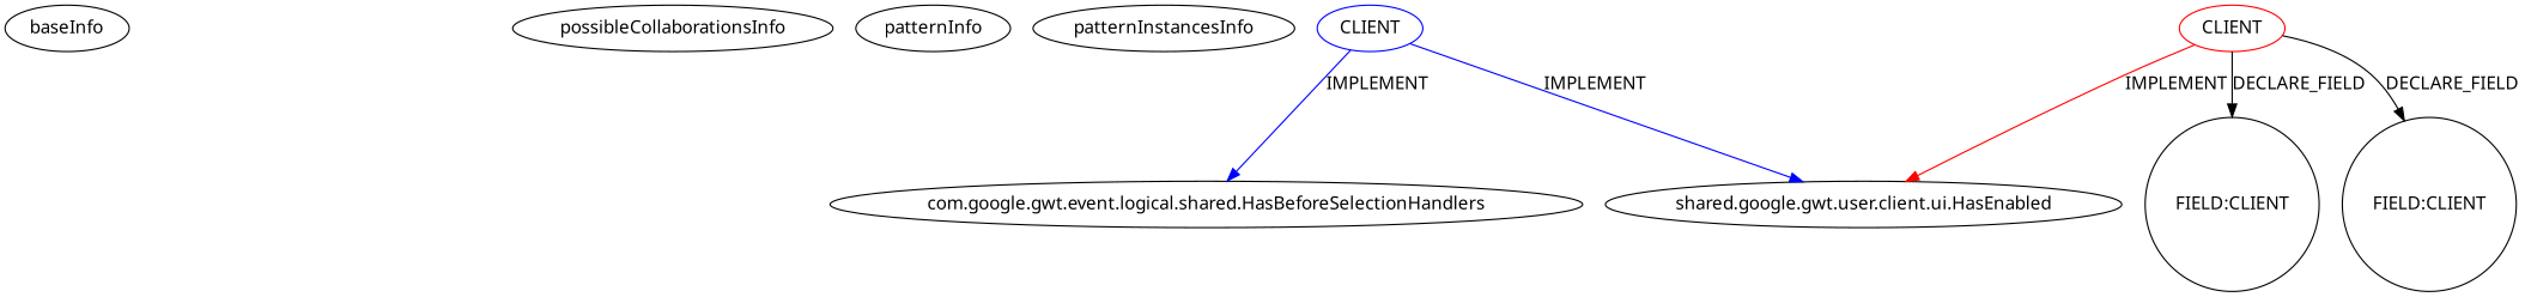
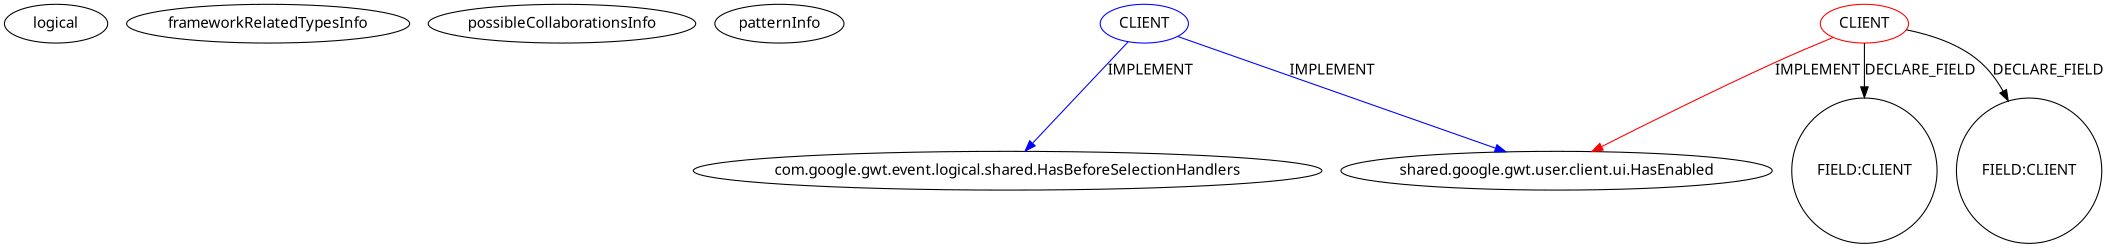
  digraph {
    fontname="Noto Sans"
    node [fontname="Noto Sans" isFrameworkType=false]
    edge [fontname="Noto Sans"]
-   baseInfo [category=pattern graphId=1515 isAnonymous=false possibleRelation=false isFrameworkType=""]
+   baseInfo [category=pattern graphId=1515 isAnonymous=false possibleRelation=false label=logical isFrameworkType=""]
+   frameworkRelatedTypesInfo [0="com.google.gwt.user.client.ui.HasEnabled" isFrameworkType=""]
    possibleCollaborationsInfo [isFrameworkType=""]
    patternInfo [frequency=2.0 patternRootClient=0 isFrameworkType=""]
-   patternInstancesInfo [0="rdomingonl-layoutTest~/rdomingonl-layoutTest/layoutTest-master/src/main/java/nl/tc/rd/exp/layouttest/client/mvp/view/WidgetDesignerView.java~WidgetDesignerView~4344" 1="kospiotr-gwt-layout-designer~/kospiotr-gwt-layout-designer/gwt-layout-designer-master/src/main/java/pl/pkosmowski/gxtshowcase/client/EditorsPanel.java~EditorsPanel~3411" isFrameworkType=""]
    n6 [label="com.google.gwt.event.logical.shared.HasBeforeSelectionHandlers" vertexType=FRAMEWORK_INTERFACE_TYPE]
    n7 [color=blue label=CLIENT vertexType=REFERENCE_CLIENT_CLASS_DECLARATION]
    n8 [label="shared.google.gwt.user.client.ui.HasEnabled" vertexType=FRAMEWORK_INTERFACE_TYPE]
    n9 [color=red label=CLIENT vertexType=ROOT_CLIENT_CLASS_DECLARATION]
    n10 [label="FIELD:CLIENT" shape=circle vertexType=FIELD_DECLARATION]
    n11 [label="FIELD:CLIENT" shape=circle vertexType=FIELD_DECLARATION]
    n7 -> n6 [color=blue label=IMPLEMENT]
    n7 -> n8 [color=blue label=IMPLEMENT]
    n9 -> n8 [color=red label=IMPLEMENT]
    n9 -> n10 [label=DECLARE_FIELD]
    n9 -> n11 [label=DECLARE_FIELD]
  }
